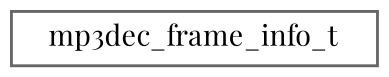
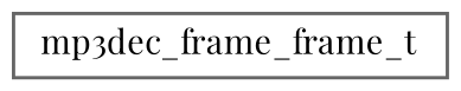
  digraph {
    rankdir=LR
    fontname="Playfair Display"
-   n1 [color=grey40 fillcolor=white fontname="Playfair Display" fontsize=10 height=0.2 label=mp3dec_frame_info_t shape=box style=filled width=0.4]
+   n1 [color=grey40 fillcolor=white fontname="Playfair Display" fontsize=10 height=0.2 label=mp3dec_frame_frame_t shape=box style=filled width=0.4]
  }
